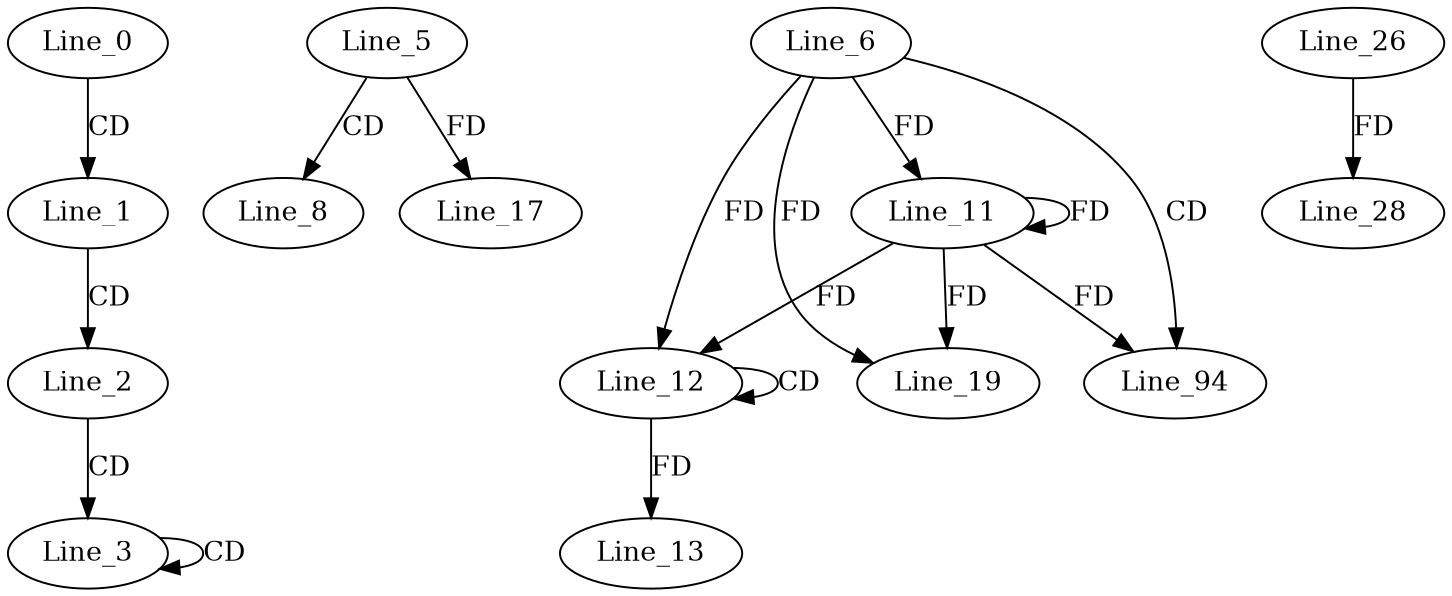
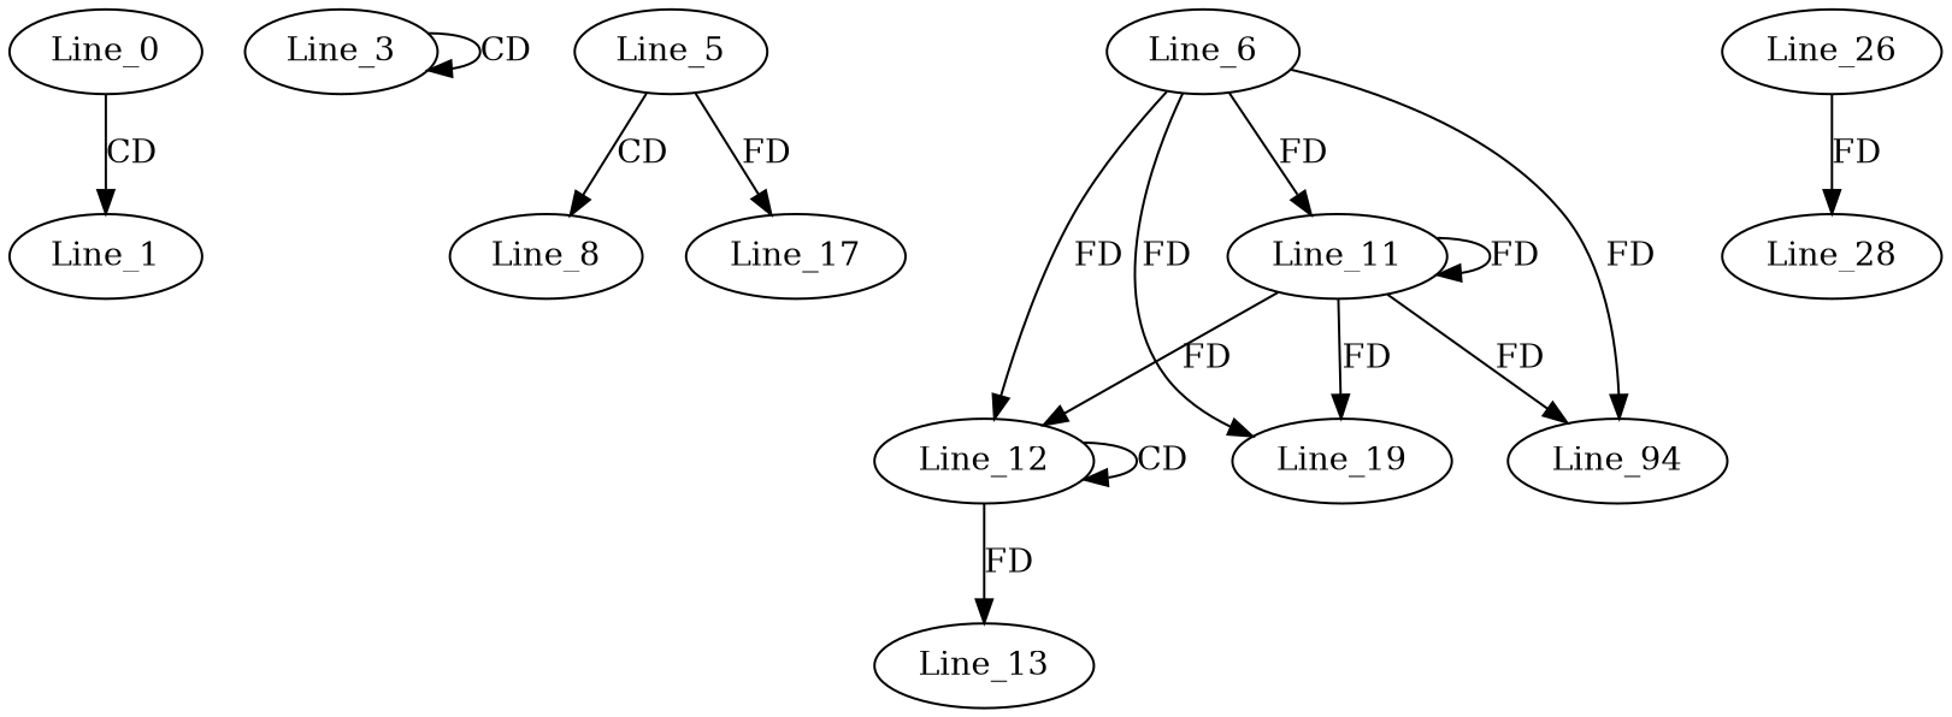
  digraph {
    Line_0
    Line_1
-   Line_2
    Line_3
    Line_5
    Line_8
    Line_17
    Line_11
    Line_12
    n10 [label=Line_94]
    Line_19
    Line_6
    Line_13
    n14 [label=Line_26]
    Line_28
    Line_0 -> Line_1 [label=CD]
-   Line_1 -> Line_2 [label=CD]
-   Line_2 -> Line_3 [label=CD]
    Line_3 -> Line_3 [label=CD]
    Line_5 -> Line_8 [label=CD]
    Line_5 -> Line_17 [label=FD]
    Line_11 -> Line_11 [label=FD]
    Line_11 -> Line_12 [label=FD]
    Line_11 -> n10 [label=FD]
    Line_11 -> Line_19 [label=FD]
    Line_12 -> Line_12 [label=CD]
    Line_12 -> Line_13 [label=FD]
    Line_6 -> Line_11 [label=FD]
    Line_6 -> Line_12 [label=FD]
-   Line_6 -> n10 [label=CD]
+   Line_6 -> n10 [label=FD]
    Line_6 -> Line_19 [label=FD]
    n14 -> Line_28 [label=FD]
  }
